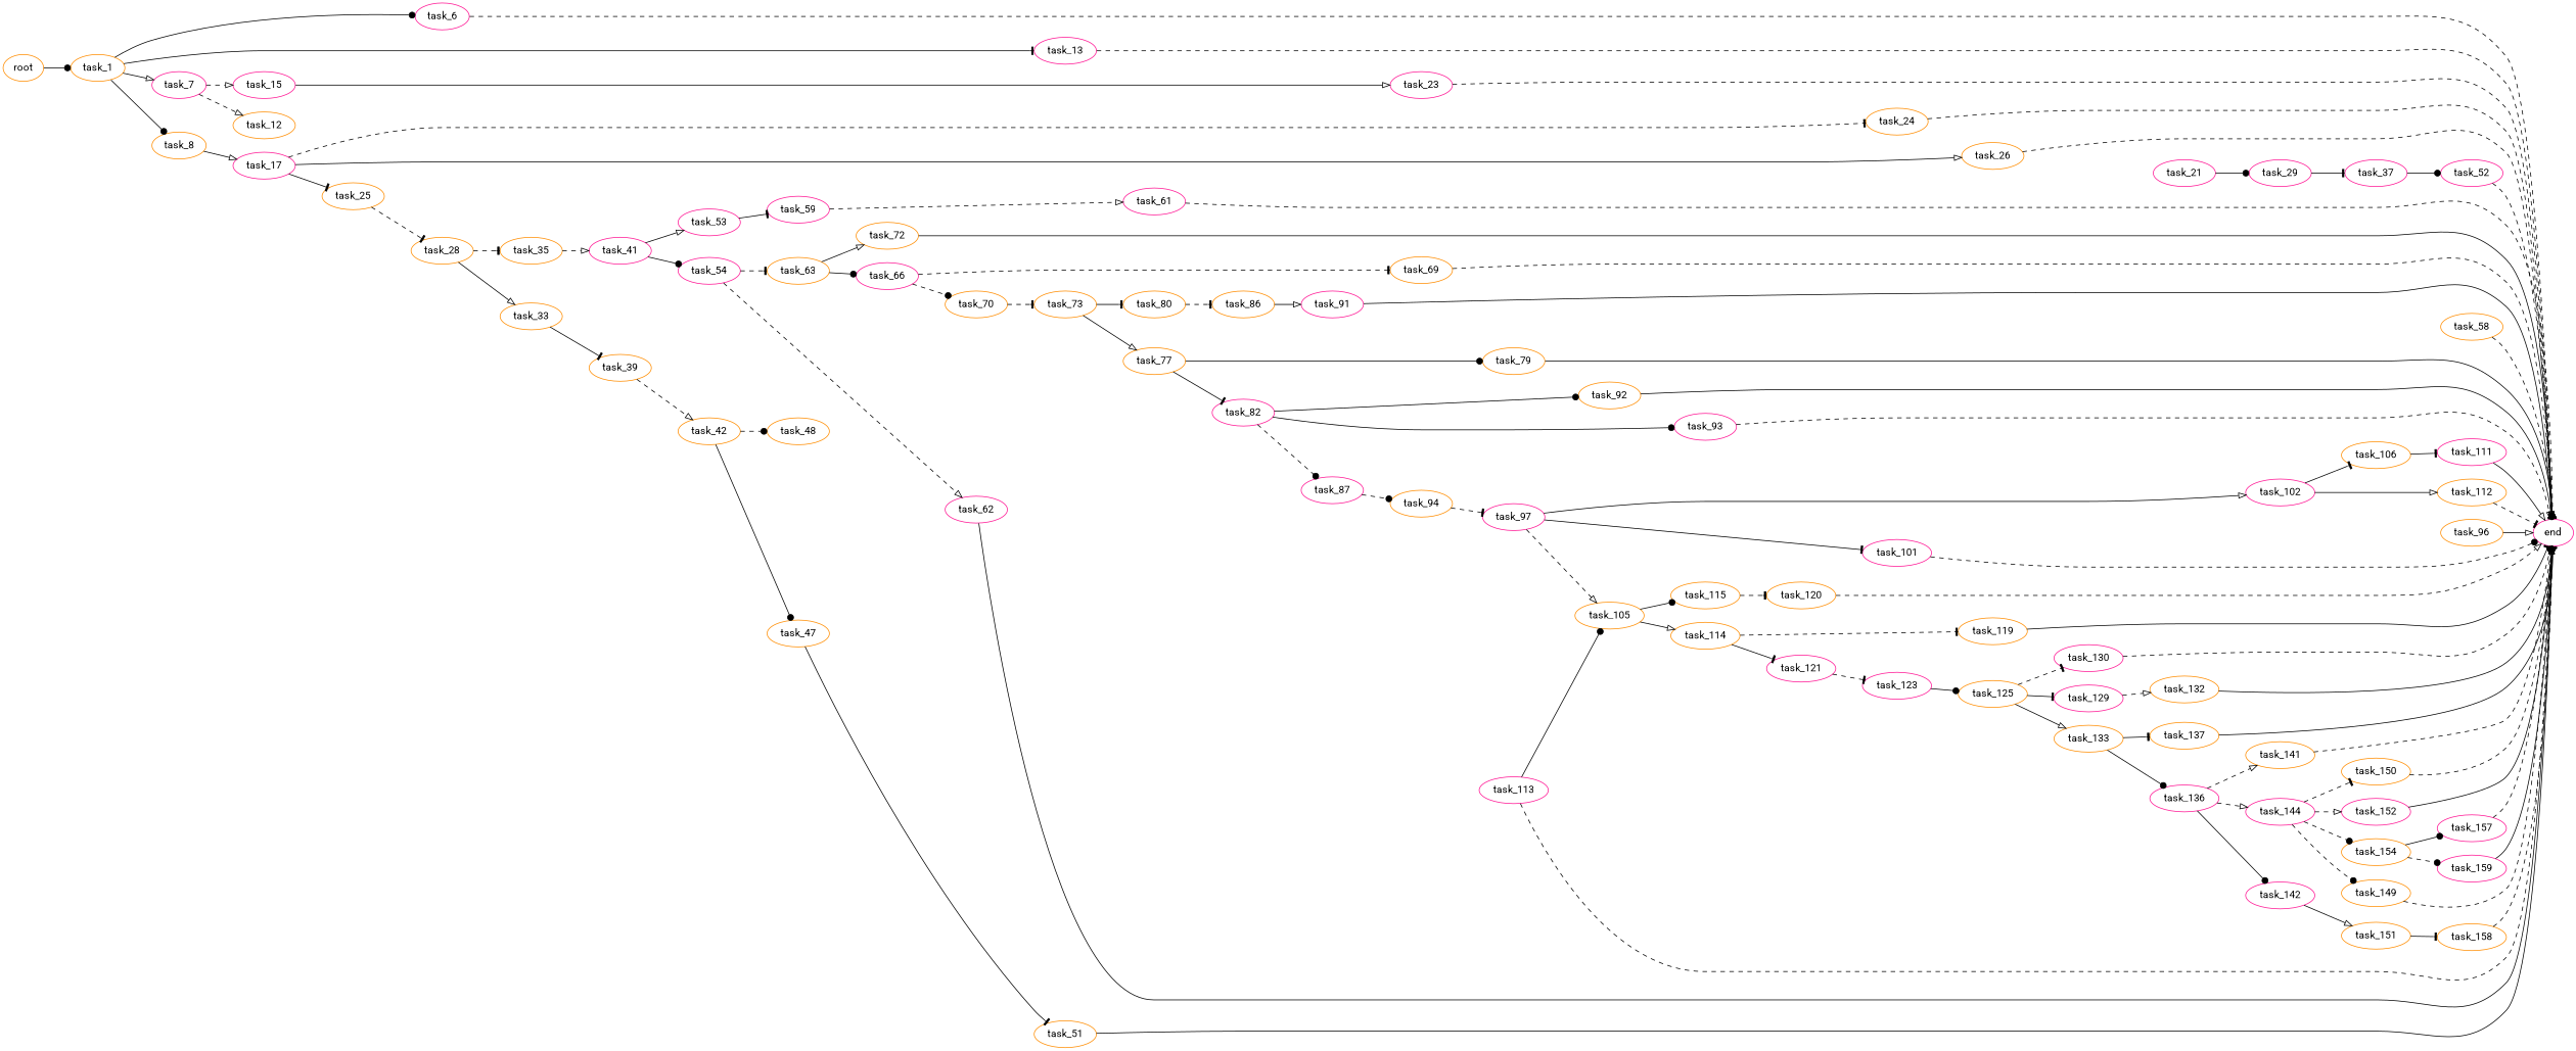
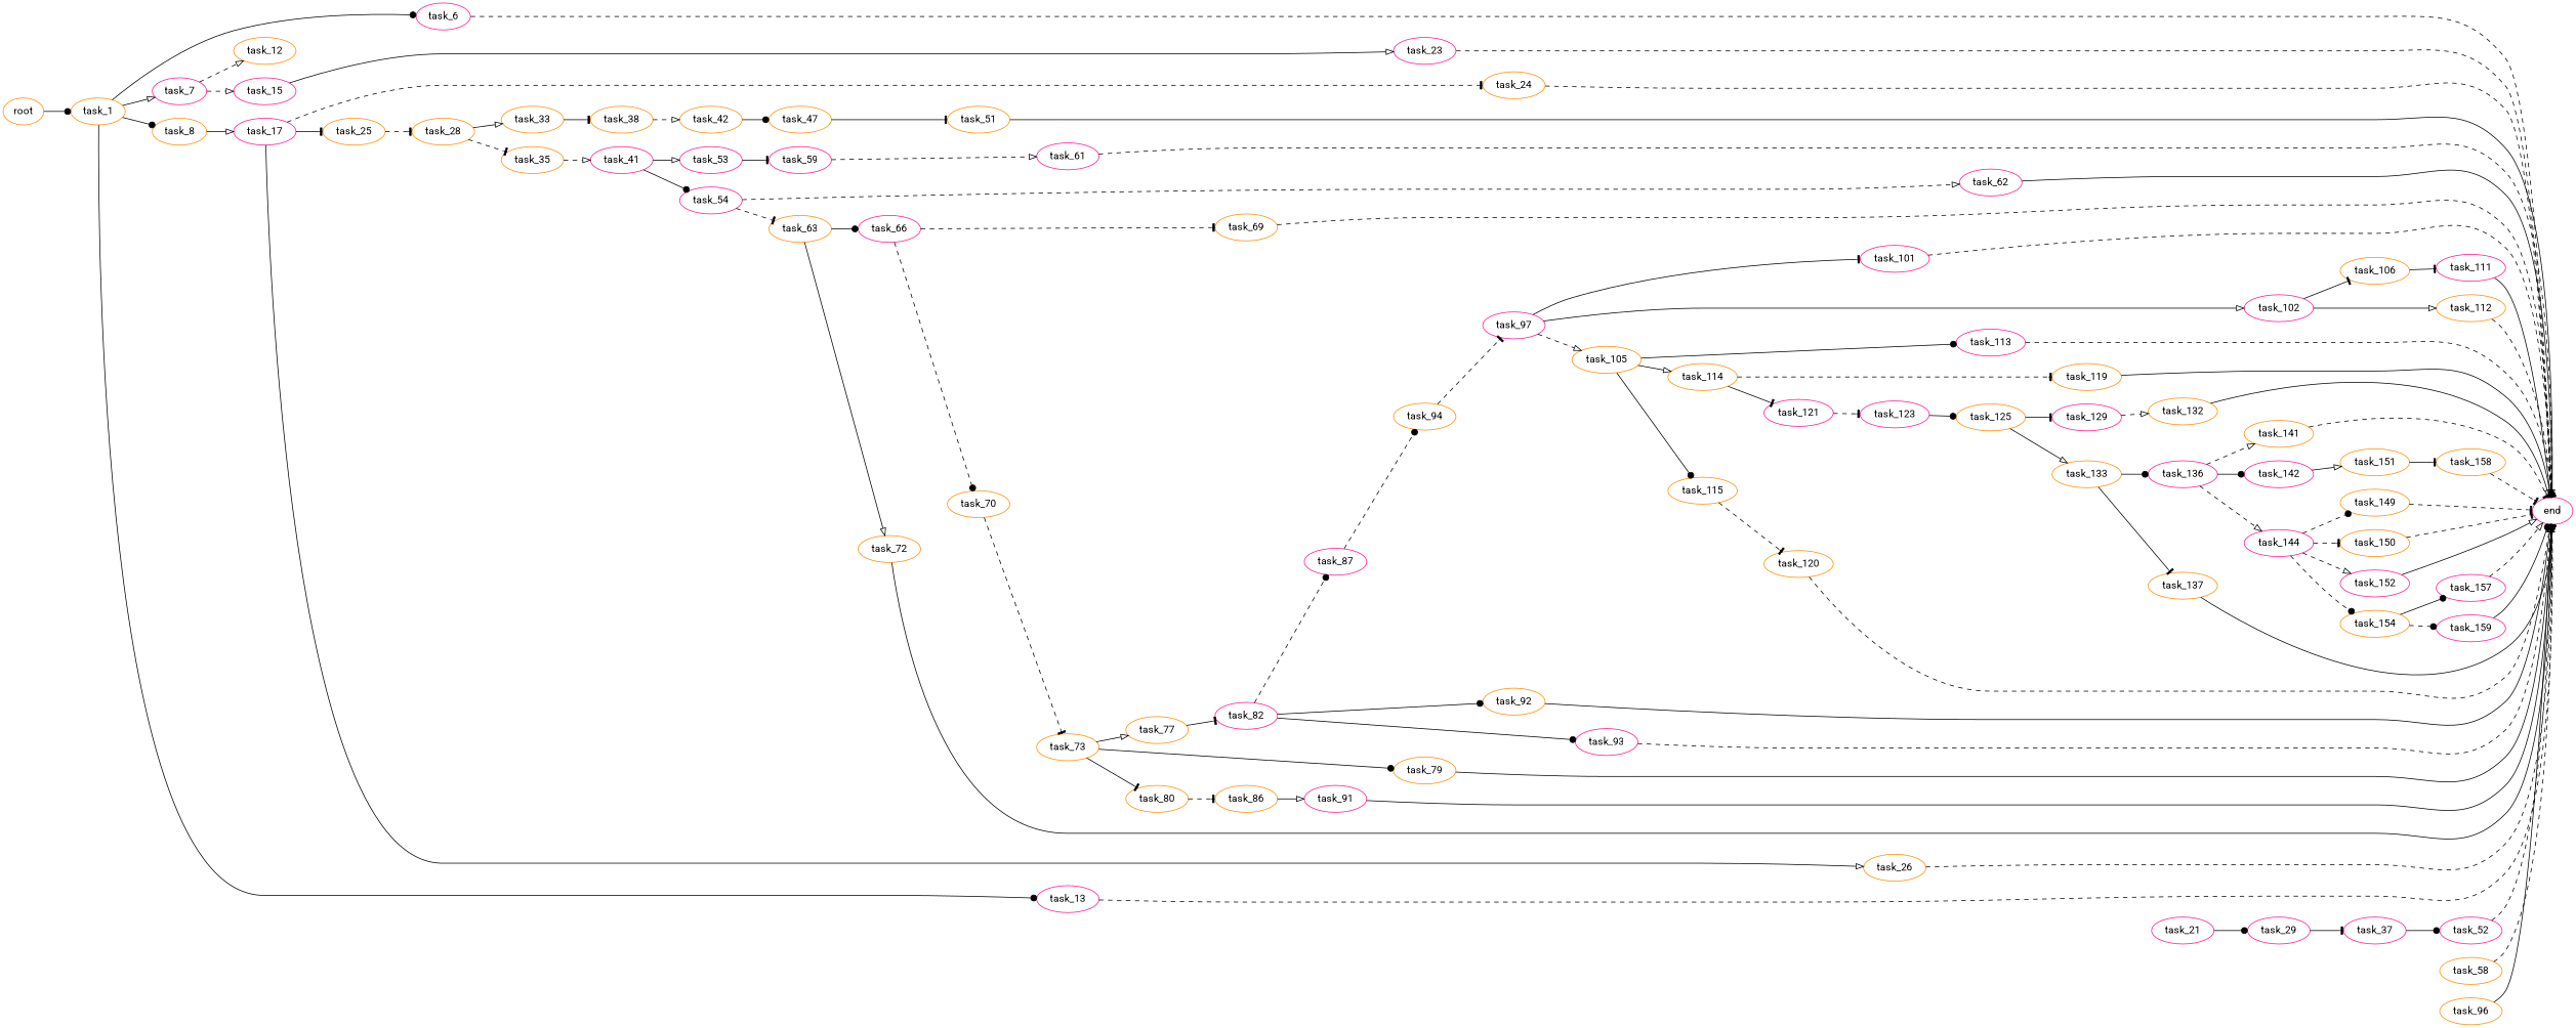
  digraph {
    fontname=Roboto
    rankdir=LR
    node [color=darkorange fontname=Roboto]
    edge [arrowhead=tee fontname=Roboto style=solid]
    root
    task_1
    task_6 [color=deeppink]
    task_7 [color=deeppink]
    task_8
    task_13 [color=deeppink]
    end [color=deeppink]
    task_12
    task_15 [color=deeppink]
    task_17 [color=deeppink]
    task_23 [color=deeppink]
    task_24
    task_25
    task_26
    task_21 [color=deeppink]
    task_29 [color=deeppink]
    task_28
    task_37 [color=deeppink]
    task_33
    task_35
    task_52 [color=deeppink]
-   task_38 [label=task_39]
+   task_38
    task_41 [color=deeppink]
    task_42
    task_53 [color=deeppink]
    task_54 [color=deeppink]
    task_47
-   task_48
    task_59 [color=deeppink]
    task_62 [color=deeppink]
    task_63
    task_51
    task_61 [color=deeppink]
    task_66 [color=deeppink]
    task_72
    task_58
    task_69
    task_70
    task_73
    task_77
    task_79
    task_80
    task_82 [color=deeppink]
    task_86
    task_87 [color=deeppink]
    task_92
    task_93 [color=deeppink]
    task_91 [color=deeppink]
    task_94
    task_96
    task_97 [color=deeppink]
    task_101 [color=deeppink]
    task_102 [color=deeppink]
    task_105
    task_106
    task_112
    task_113 [color=deeppink]
    task_114
    task_115
    task_111 [color=deeppink]
    task_119
    task_121 [color=deeppink]
    task_120
    task_123 [color=deeppink]
    task_125
    task_129 [color=deeppink]
-   task_130 [color=deeppink]
    task_133
    task_132
    task_136 [color=deeppink]
    task_137
    task_141
    task_142 [color=deeppink]
    task_144 [color=deeppink]
    task_151
    task_149
    task_150
    task_152 [color=deeppink]
    task_154
    task_158
    task_157 [color=deeppink]
    task_159 [color=deeppink]
    root -> task_1 [arrowhead=dot]
    task_1 -> task_6 [arrowhead=dot]
    task_1 -> task_7 [arrowhead=onormal]
    task_1 -> task_8 [arrowhead=dot]
-   task_1 -> task_13
+   task_1 -> task_13 [arrowhead=dot]
    task_6 -> end [arrowhead=dot style=dashed]
    task_7 -> task_12 [arrowhead=onormal style=dashed]
    task_7 -> task_15 [arrowhead=onormal style=dashed]
    task_8 -> task_17 [arrowhead=onormal]
    task_13 -> end [arrowhead=dot style=dashed]
    task_15 -> task_23 [arrowhead=onormal]
    task_17 -> task_24 [style=dashed]
    task_17 -> task_25
    task_17 -> task_26 [arrowhead=onormal]
    task_23 -> end [style=dashed]
    task_24 -> end [arrowhead=onormal style=dashed]
    task_25 -> task_28 [style=dashed]
    task_26 -> end [arrowhead=onormal style=dashed]
    task_21 -> task_29 [arrowhead=dot]
    task_29 -> task_37
    task_28 -> task_33 [arrowhead=onormal]
    task_28 -> task_35 [style=dashed]
    task_37 -> task_52 [arrowhead=dot]
    task_33 -> task_38
    task_35 -> task_41 [arrowhead=onormal style=dashed]
    task_52 -> end [style=dashed]
    task_38 -> task_42 [arrowhead=onormal style=dashed]
    task_41 -> task_53 [arrowhead=onormal]
    task_41 -> task_54 [arrowhead=dot]
    task_42 -> task_47 [arrowhead=dot]
-   task_42 -> task_48 [arrowhead=dot style=dashed]
    task_53 -> task_59
    task_54 -> task_62 [arrowhead=onormal style=dashed]
    task_54 -> task_63 [style=dashed]
    task_47 -> task_51
    task_59 -> task_61 [arrowhead=onormal style=dashed]
    task_62 -> end [arrowhead=dot]
    task_63 -> task_66 [arrowhead=dot]
    task_63 -> task_72 [arrowhead=onormal]
    task_51 -> end [arrowhead=onormal]
    task_61 -> end [style=dashed]
    task_66 -> task_69 [style=dashed]
    task_66 -> task_70 [arrowhead=dot style=dashed]
    task_72 -> end
    task_58 -> end [arrowhead=dot style=dashed]
    task_69 -> end [arrowhead=dot style=dashed]
    task_70 -> task_73 [style=dashed]
    task_73 -> task_77 [arrowhead=onormal]
-   task_77 -> task_79 [arrowhead=dot]
+   task_73 -> task_79 [arrowhead=dot]
    task_73 -> task_80
    task_77 -> task_82
    task_79 -> end
    task_80 -> task_86 [style=dashed]
    task_82 -> task_87 [arrowhead=dot style=dashed]
    task_82 -> task_92 [arrowhead=dot]
    task_82 -> task_93 [arrowhead=dot]
    task_86 -> task_91 [arrowhead=onormal]
    task_87 -> task_94 [arrowhead=dot style=dashed]
    task_92 -> end [arrowhead=onormal]
    task_93 -> end [arrowhead=onormal style=dashed]
    task_91 -> end [arrowhead=dot]
    task_94 -> task_97 [style=dashed]
    task_96 -> end [arrowhead=onormal]
    task_97 -> task_101
    task_97 -> task_102 [arrowhead=onormal]
    task_97 -> task_105 [arrowhead=onormal style=dashed]
    task_101 -> end [arrowhead=dot style=dashed]
    task_102 -> task_106
    task_102 -> task_112 [arrowhead=onormal]
-   task_113 -> task_105 [arrowhead=dot]
+   task_105 -> task_113 [arrowhead=dot]
    task_105 -> task_114 [arrowhead=onormal]
    task_105 -> task_115 [arrowhead=dot]
    task_106 -> task_111
    task_112 -> end [style=dashed]
    task_113 -> end [style=dashed]
    task_114 -> task_119 [style=dashed]
    task_114 -> task_121
    task_115 -> task_120 [style=dashed]
    task_111 -> end [arrowhead=onormal]
    task_119 -> end
    task_121 -> task_123 [style=dashed]
    task_120 -> end [arrowhead=onormal style=dashed]
    task_123 -> task_125 [arrowhead=dot]
    task_125 -> task_129
-   task_125 -> task_130 [style=dashed]
    task_125 -> task_133 [arrowhead=onormal]
    task_129 -> task_132 [arrowhead=onormal style=dashed]
-   task_130 -> end [arrowhead=dot style=dashed]
    task_133 -> task_136 [arrowhead=dot]
    task_133 -> task_137
    task_132 -> end [arrowhead=onormal]
    task_136 -> task_141 [arrowhead=onormal style=dashed]
    task_136 -> task_142 [arrowhead=dot]
    task_136 -> task_144 [arrowhead=onormal style=dashed]
    task_137 -> end
    task_141 -> end [style=dashed]
    task_142 -> task_151 [arrowhead=onormal]
    task_144 -> task_149 [arrowhead=dot style=dashed]
    task_144 -> task_150 [style=dashed]
    task_144 -> task_152 [arrowhead=onormal style=dashed]
    task_144 -> task_154 [arrowhead=dot style=dashed]
    task_151 -> task_158
    task_149 -> end [style=dashed]
    task_150 -> end [style=dashed]
    task_152 -> end [arrowhead=onormal]
    task_154 -> task_157 [arrowhead=dot]
    task_154 -> task_159 [arrowhead=dot style=dashed]
    task_158 -> end [style=dashed]
    task_157 -> end [arrowhead=onormal style=dashed]
    task_159 -> end [arrowhead=dot]
  }
